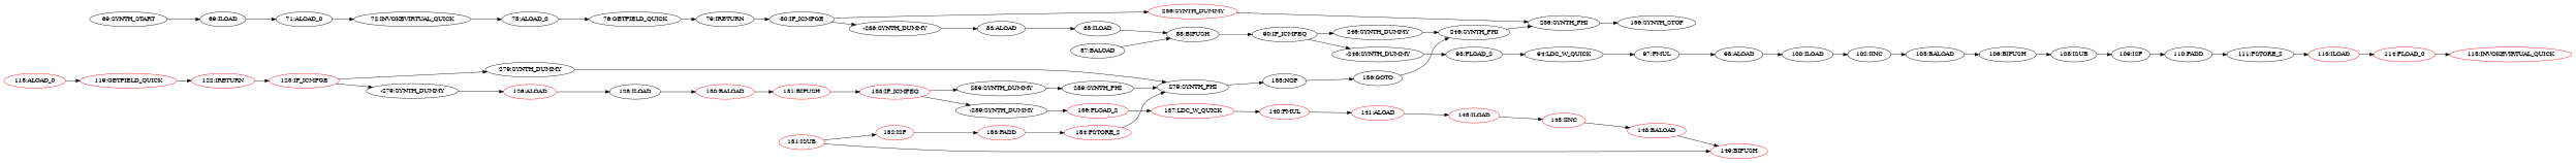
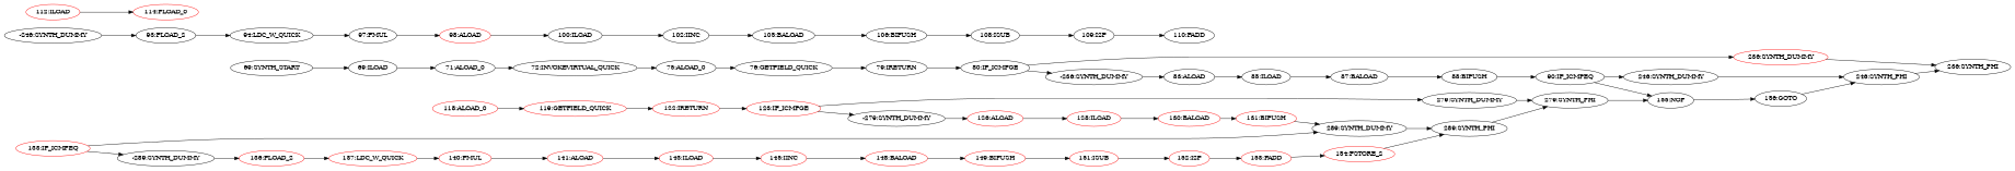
  digraph {
    rankdir=LR
    "69:SYNTH_START"
    "69:ILOAD"
    "71:ALOAD_0"
    "72:INVOKEVIRTUAL_QUICK"
    "75:ALOAD_0"
    "76:GETFIELD_QUICK"
    "79:IRETURN"
    "80:IF_ICMPGE"
    "236:SYNTH_DUMMY" [color=red]
    "-236:SYNTH_DUMMY"
    "236:SYNTH_PHI"
    "83:ALOAD"
-   "156:SYNTH_STOP"
    "85:ILOAD"
    "87:BALOAD"
    "88:BIPUSH"
    "90:IF_ICMPEQ"
    "246:SYNTH_DUMMY"
    "-246:SYNTH_DUMMY"
    "246:SYNTH_PHI"
    "93:FLOAD_2"
    "94:LDC_W_QUICK"
    "97:FMUL"
-   "98:ALOAD"
+   "98:ALOAD" [color=red]
    "100:ILOAD"
    "102:IINC"
    "105:BALOAD"
    "106:BIPUSH"
    "108:ISUB"
    "109:I2F"
    "110:FADD"
-   "111:FSTORE_2"
-   "112:ILOAD" [color=red label="113:ILOAD"]
+   "112:ILOAD" [color=red]
    n34 [color=red label="114:FLOAD_0"]
-   "115:INVOKEVIRTUAL_QUICK" [color=red]
    "118:ALOAD_0" [color=red]
    "119:GETFIELD_QUICK" [color=red]
    "122:IRETURN" [color=red]
    "123:IF_ICMPGE" [color=red]
    "279:SYNTH_DUMMY"
    "-279:SYNTH_DUMMY"
    "279:SYNTH_PHI"
    "126:ALOAD" [color=red]
    "155:NOP"
-   "128:ILOAD" [color=black]
+   "128:ILOAD" [color=red]
    "156:GOTO"
    "130:BALOAD" [color=red]
    "131:BIPUSH" [color=red]
    "133:IF_ICMPEQ" [color=red]
    "289:SYNTH_DUMMY"
    "-289:SYNTH_DUMMY"
    "289:SYNTH_PHI"
    "136:FLOAD_2" [color=red]
    "137:LDC_W_QUICK" [color=red]
    "140:FMUL" [color=red]
    "141:ALOAD" [color=red]
    "143:ILOAD" [color=red]
    "145:IINC" [color=red]
    "148:BALOAD" [color=red]
    "149:BIPUSH" [color=red]
    "151:ISUB" [color=red]
    "152:I2F" [color=red]
    "153:FADD" [color=red]
    "154:FSTORE_2" [color=red]
    "69:SYNTH_START" -> "69:ILOAD"
    "69:ILOAD" -> "71:ALOAD_0"
    "71:ALOAD_0" -> "72:INVOKEVIRTUAL_QUICK"
    "72:INVOKEVIRTUAL_QUICK" -> "75:ALOAD_0"
    "75:ALOAD_0" -> "76:GETFIELD_QUICK"
    "76:GETFIELD_QUICK" -> "79:IRETURN"
    "79:IRETURN" -> "80:IF_ICMPGE"
    "80:IF_ICMPGE" -> "236:SYNTH_DUMMY"
    "80:IF_ICMPGE" -> "-236:SYNTH_DUMMY"
    "236:SYNTH_DUMMY" -> "236:SYNTH_PHI"
    "-236:SYNTH_DUMMY" -> "83:ALOAD"
-   "236:SYNTH_PHI" -> "156:SYNTH_STOP"
    "83:ALOAD" -> "85:ILOAD"
-   "85:ILOAD" -> "88:BIPUSH"
+   "85:ILOAD" -> "87:BALOAD"
    "87:BALOAD" -> "88:BIPUSH"
    "88:BIPUSH" -> "90:IF_ICMPEQ"
    "90:IF_ICMPEQ" -> "246:SYNTH_DUMMY"
-   "90:IF_ICMPEQ" -> "-246:SYNTH_DUMMY"
+   "90:IF_ICMPEQ" -> "155:NOP"
    "246:SYNTH_DUMMY" -> "246:SYNTH_PHI"
    "-246:SYNTH_DUMMY" -> "93:FLOAD_2"
    "246:SYNTH_PHI" -> "236:SYNTH_PHI"
    "93:FLOAD_2" -> "94:LDC_W_QUICK"
    "94:LDC_W_QUICK" -> "97:FMUL"
    "97:FMUL" -> "98:ALOAD"
    "98:ALOAD" -> "100:ILOAD"
    "100:ILOAD" -> "102:IINC"
    "102:IINC" -> "105:BALOAD"
    "105:BALOAD" -> "106:BIPUSH"
    "106:BIPUSH" -> "108:ISUB"
    "108:ISUB" -> "109:I2F"
    "109:I2F" -> "110:FADD"
-   "110:FADD" -> "111:FSTORE_2"
-   "111:FSTORE_2" -> "112:ILOAD"
    "112:ILOAD" -> n34
-   n34 -> "115:INVOKEVIRTUAL_QUICK"
    "118:ALOAD_0" -> "119:GETFIELD_QUICK"
    "119:GETFIELD_QUICK" -> "122:IRETURN"
    "122:IRETURN" -> "123:IF_ICMPGE"
    "123:IF_ICMPGE" -> "279:SYNTH_DUMMY"
    "123:IF_ICMPGE" -> "-279:SYNTH_DUMMY"
    "279:SYNTH_DUMMY" -> "279:SYNTH_PHI"
    "-279:SYNTH_DUMMY" -> "126:ALOAD"
    "279:SYNTH_PHI" -> "155:NOP"
    "126:ALOAD" -> "128:ILOAD"
    "155:NOP" -> "156:GOTO"
    "128:ILOAD" -> "130:BALOAD"
    "156:GOTO" -> "246:SYNTH_PHI"
    "130:BALOAD" -> "131:BIPUSH"
-   "131:BIPUSH" -> "133:IF_ICMPEQ"
+   "131:BIPUSH" -> "289:SYNTH_DUMMY"
    "133:IF_ICMPEQ" -> "289:SYNTH_DUMMY"
    "133:IF_ICMPEQ" -> "-289:SYNTH_DUMMY"
    "289:SYNTH_DUMMY" -> "289:SYNTH_PHI"
    "-289:SYNTH_DUMMY" -> "136:FLOAD_2"
    "289:SYNTH_PHI" -> "279:SYNTH_PHI"
    "136:FLOAD_2" -> "137:LDC_W_QUICK"
    "137:LDC_W_QUICK" -> "140:FMUL"
    "140:FMUL" -> "141:ALOAD"
    "141:ALOAD" -> "143:ILOAD"
    "143:ILOAD" -> "145:IINC"
    "145:IINC" -> "148:BALOAD"
    "148:BALOAD" -> "149:BIPUSH"
-   "151:ISUB" -> "149:BIPUSH"
+   "149:BIPUSH" -> "151:ISUB"
    "151:ISUB" -> "152:I2F"
    "152:I2F" -> "153:FADD"
    "153:FADD" -> "154:FSTORE_2"
-   "154:FSTORE_2" -> "279:SYNTH_PHI"
+   "154:FSTORE_2" -> "289:SYNTH_PHI"
  }
